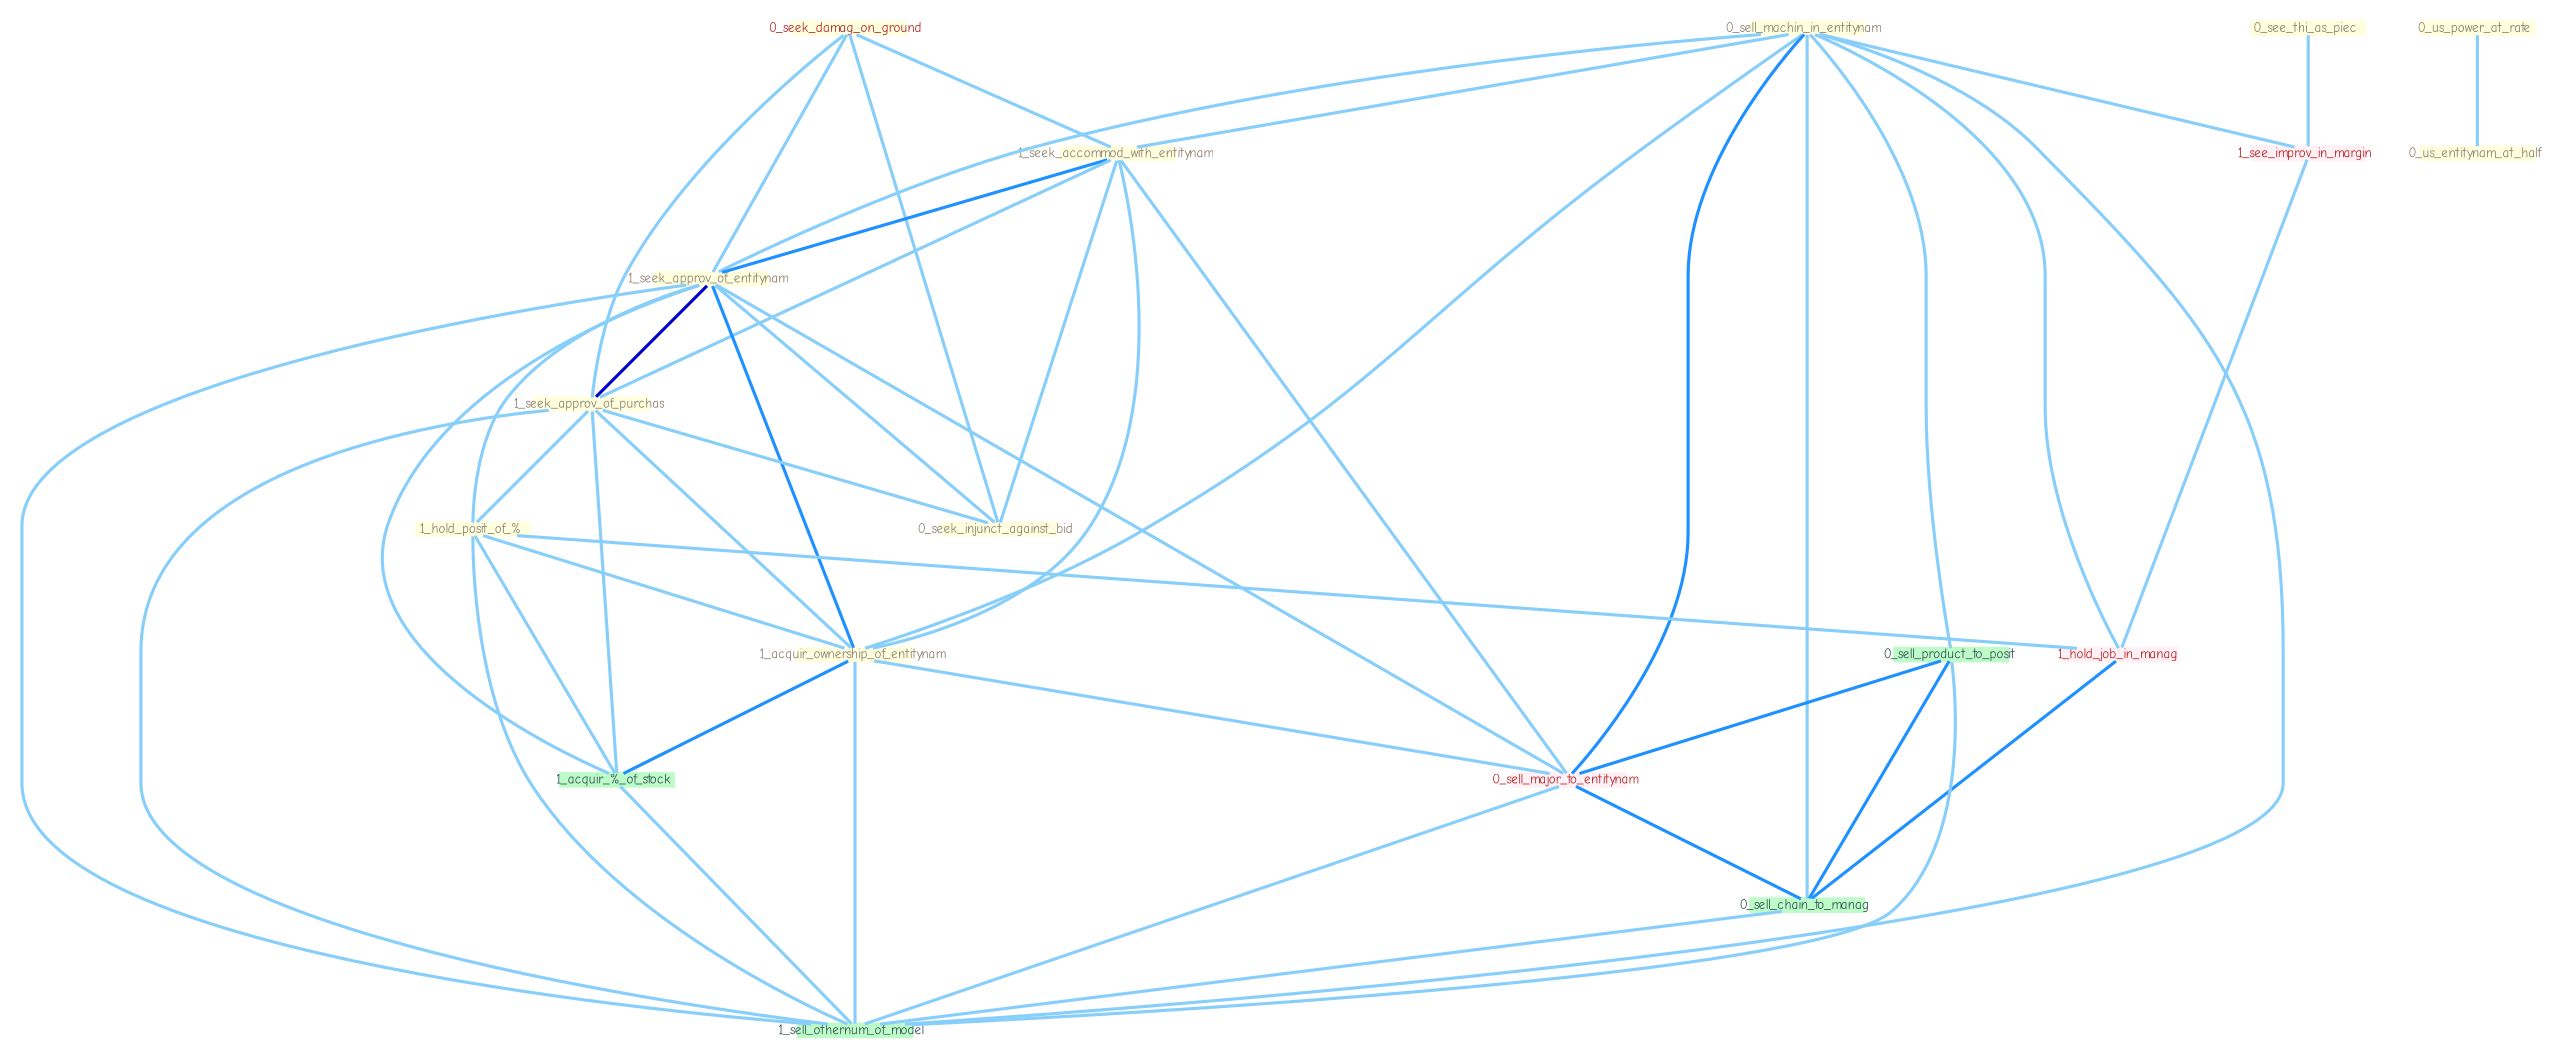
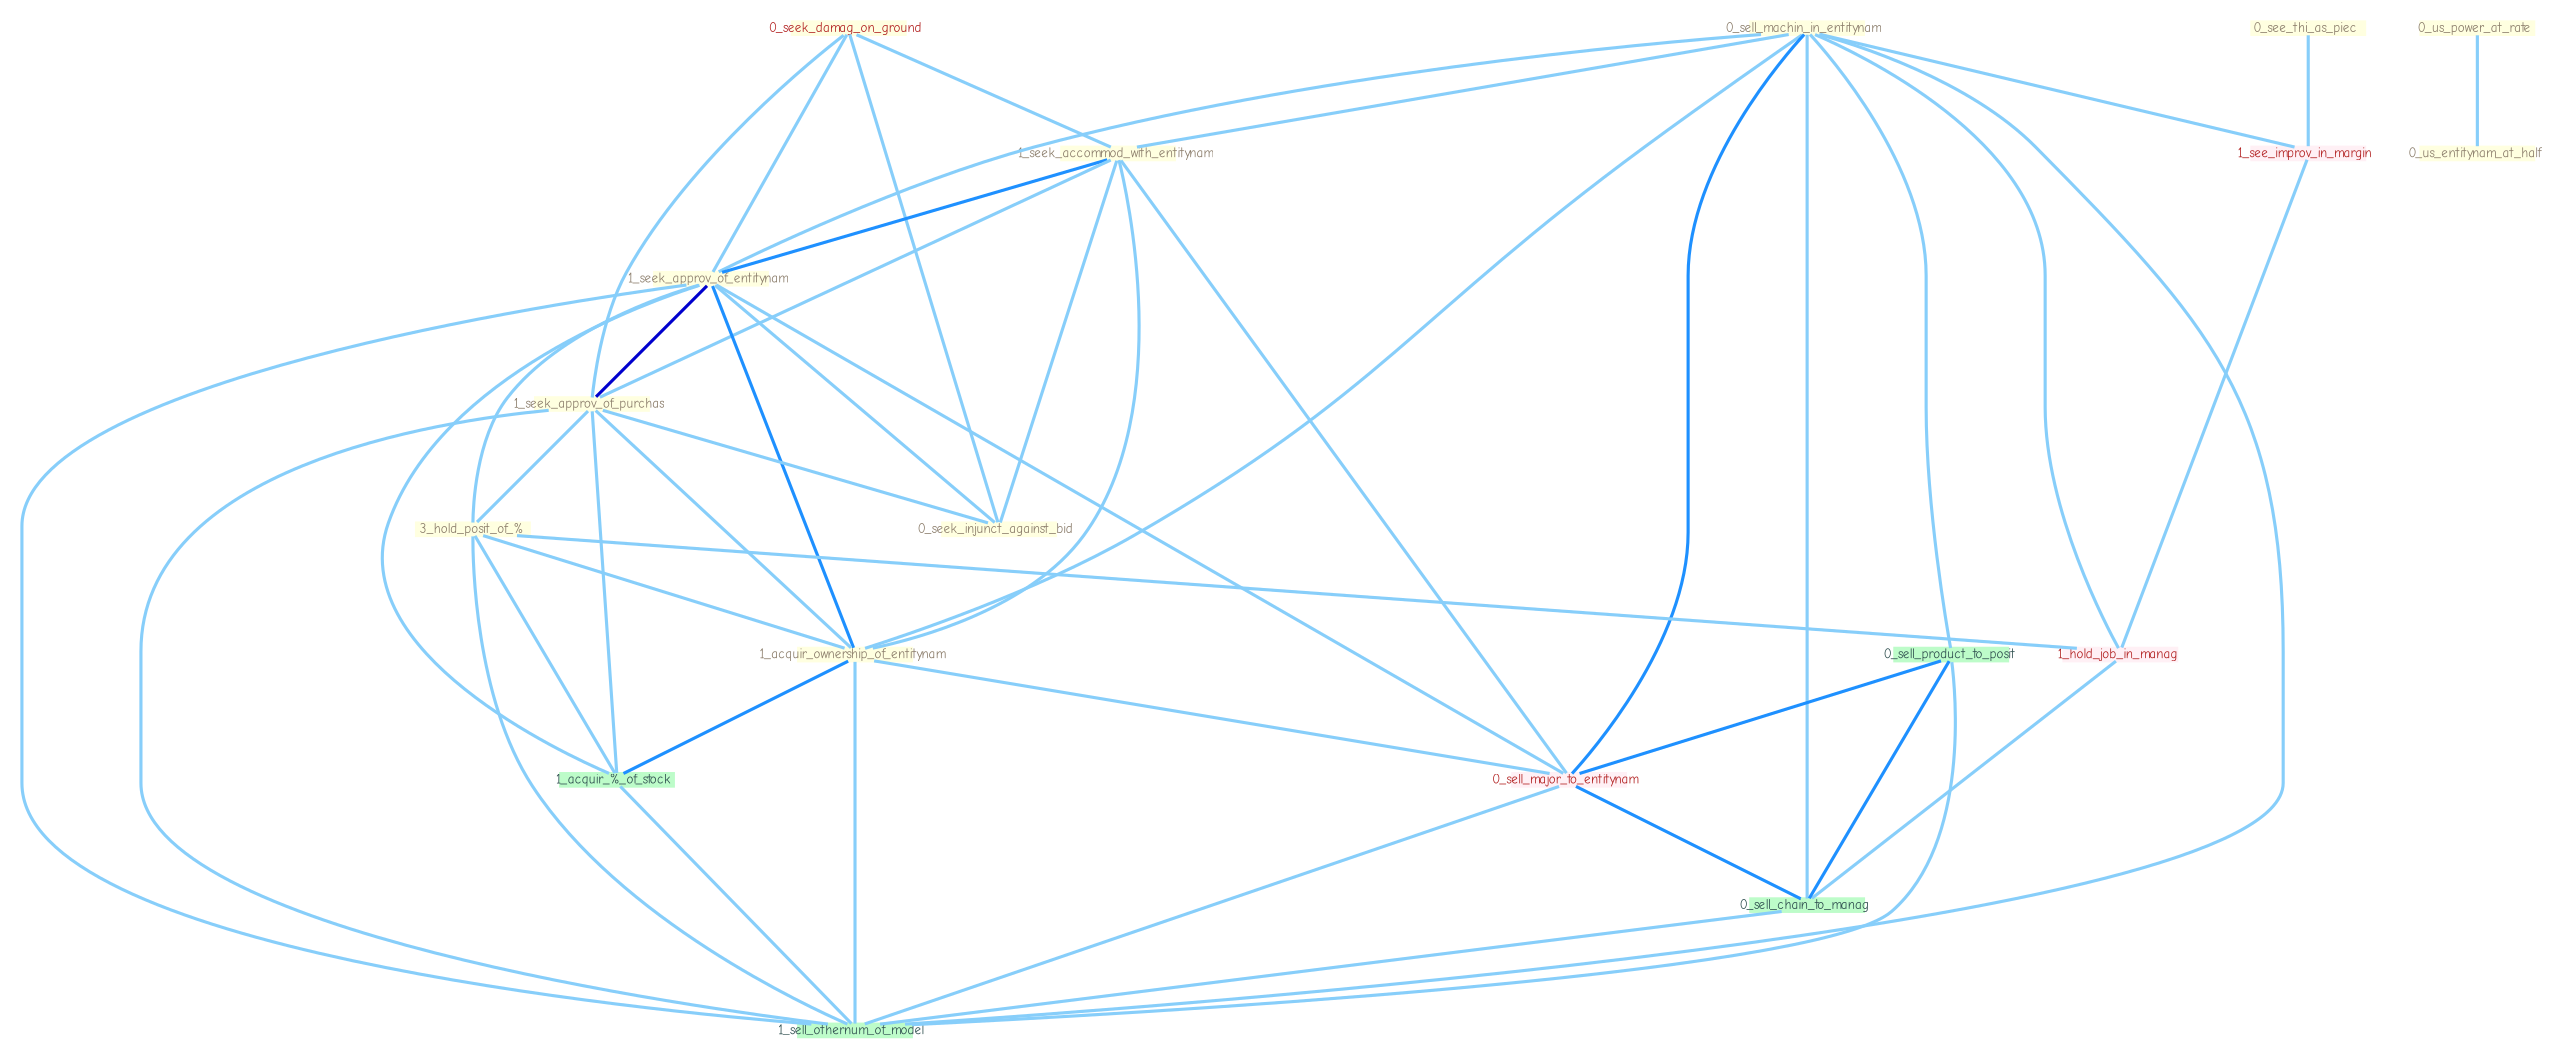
  graph {
    fontname="Comic Neue"
    node [color="#ffffe0" fixedsize=true fontcolor="#8b7d6b" fontname="Comic Neue" fontsize=4 shape=polygon style=filled]
    edge [color="#87cefa" fontname="Comic Neue" w=1]
    "0_seek_damag_on_ground " [fontcolor="#b22222" height=.06 width=.5]
    "0_sell_machin_in_entitynam " [height=.06 width=.5]
    "0_us_power_at_rate " [height=.06 width=.5]
    "1_seek_accommod_with_entitynam " [height=.06 width=.5]
    "1_seek_approv_of_entitynam " [height=.06 width=.5]
    "1_seek_approv_of_purchas " [height=.06 width=.5]
    "0_us_entitynam_at_half " [height=.06 width=.5]
    "0_see_thi_as_piec " [height=.06 width=.5]
-   "1_hold_posit_of_% " [height=.06 width=.5]
+   "1_hold_posit_of_% " [height=.06 width=.5 label="3_hold_posit_of_%"]
    "1_acquir_ownership_of_entitynam " [height=.06 width=.5]
    "0_seek_injunct_against_bid " [height=.06 width=.5]
    "1_see_improv_in_margin " [color="#fff0f5" fontcolor="#b22222" height=.06 width=.5]
    "1_hold_job_in_manag " [color="#fff0f5" fontcolor="#b22222" height=.06 width=.5]
    "0_sell_major_to_entitynam " [color="#fff0f5" fontcolor="#b22222" height=.06 width=.5]
    n15 [color="#BDFCC9" fontcolor="#2f4f4f" height=.06 label="0_sell_product_to_posit" width=.5]
    "0_sell_chain_to_manag " [color="#BDFCC9" fontcolor="#2f4f4f" height=.06 width=.5]
    "1_sell_othernum_of_model " [color="#BDFCC9" fontcolor="#2f4f4f" height=.06 width=.5]
    "1_acquir_%_of_stock " [color="#BDFCC9" fontcolor="#2f4f4f" height=.06 width=.5]
    subgraph sub_1 {
      "0_seek_damag_on_ground "
      "0_sell_machin_in_entitynam "
      "0_us_power_at_rate "
      "1_seek_accommod_with_entitynam "
      "1_seek_approv_of_entitynam "
      "1_seek_approv_of_purchas "
      "0_us_entitynam_at_half "
      "0_see_thi_as_piec "
      "1_hold_posit_of_% "
      "1_acquir_ownership_of_entitynam "
      "0_seek_injunct_against_bid "
    }
    subgraph sub_2 {
      "1_see_improv_in_margin "
      "1_hold_job_in_manag "
      "0_sell_major_to_entitynam "
    }
    "0_seek_damag_on_ground " -- "1_seek_accommod_with_entitynam "
    "0_seek_damag_on_ground " -- "1_seek_approv_of_entitynam "
    "0_seek_damag_on_ground " -- "1_seek_approv_of_purchas "
    "0_seek_damag_on_ground " -- "0_seek_injunct_against_bid "
    "0_sell_machin_in_entitynam " -- "1_seek_accommod_with_entitynam "
    "0_sell_machin_in_entitynam " -- "1_seek_approv_of_entitynam "
    "0_sell_machin_in_entitynam " -- "1_acquir_ownership_of_entitynam "
    "0_sell_machin_in_entitynam " -- "1_see_improv_in_margin "
    "0_sell_machin_in_entitynam " -- "1_hold_job_in_manag "
    "0_sell_machin_in_entitynam " -- "0_sell_major_to_entitynam " [color="#1e90ff" w=2]
    "0_sell_machin_in_entitynam " -- n15
    "0_sell_machin_in_entitynam " -- "0_sell_chain_to_manag "
    "0_sell_machin_in_entitynam " -- "1_sell_othernum_of_model "
    "0_us_power_at_rate " -- "0_us_entitynam_at_half " [w=2]
    "1_seek_accommod_with_entitynam " -- "1_seek_approv_of_entitynam " [color="#1e90ff" w=2]
    "1_seek_accommod_with_entitynam " -- "1_seek_approv_of_purchas "
    "1_seek_accommod_with_entitynam " -- "1_acquir_ownership_of_entitynam "
    "1_seek_accommod_with_entitynam " -- "0_seek_injunct_against_bid "
    "1_seek_accommod_with_entitynam " -- "0_sell_major_to_entitynam "
    "1_seek_approv_of_entitynam " -- "1_seek_approv_of_purchas " [color="#0000cd" w=3]
    "1_seek_approv_of_entitynam " -- "1_hold_posit_of_% "
    "1_seek_approv_of_entitynam " -- "1_acquir_ownership_of_entitynam " [color="#1e90ff" w=2]
    "1_seek_approv_of_entitynam " -- "0_seek_injunct_against_bid "
    "1_seek_approv_of_entitynam " -- "0_sell_major_to_entitynam "
    "1_seek_approv_of_entitynam " -- "1_sell_othernum_of_model "
    "1_seek_approv_of_entitynam " -- "1_acquir_%_of_stock "
    "1_seek_approv_of_purchas " -- "1_hold_posit_of_% "
    "1_seek_approv_of_purchas " -- "1_acquir_ownership_of_entitynam "
    "1_seek_approv_of_purchas " -- "0_seek_injunct_against_bid "
    "1_seek_approv_of_purchas " -- "1_sell_othernum_of_model "
    "1_seek_approv_of_purchas " -- "1_acquir_%_of_stock "
    "0_see_thi_as_piec " -- "1_see_improv_in_margin "
    "1_hold_posit_of_% " -- "1_acquir_ownership_of_entitynam "
    "1_hold_posit_of_% " -- "1_hold_job_in_manag "
    "1_hold_posit_of_% " -- "1_sell_othernum_of_model "
    "1_hold_posit_of_% " -- "1_acquir_%_of_stock "
    "1_acquir_ownership_of_entitynam " -- "0_sell_major_to_entitynam "
    "1_acquir_ownership_of_entitynam " -- "1_sell_othernum_of_model "
    "1_acquir_ownership_of_entitynam " -- "1_acquir_%_of_stock " [color="#1e90ff" w=2]
    "1_see_improv_in_margin " -- "1_hold_job_in_manag "
-   "1_hold_job_in_manag " -- "0_sell_chain_to_manag " [color="#1e90ff"]
+   "1_hold_job_in_manag " -- "0_sell_chain_to_manag "
    "0_sell_major_to_entitynam " -- "0_sell_chain_to_manag " [color="#1e90ff" w=2]
    "0_sell_major_to_entitynam " -- "1_sell_othernum_of_model "
    n15 -- "0_sell_major_to_entitynam " [color="#1e90ff" w=2]
    n15 -- "0_sell_chain_to_manag " [color="#1e90ff" w=2]
    n15 -- "1_sell_othernum_of_model "
    "0_sell_chain_to_manag " -- "1_sell_othernum_of_model "
    "1_acquir_%_of_stock " -- "1_sell_othernum_of_model "
  }
